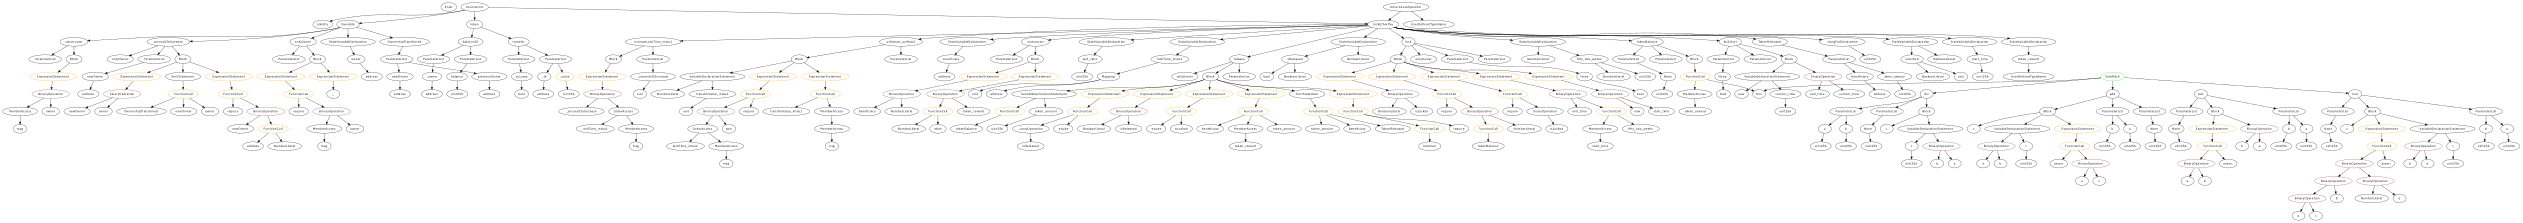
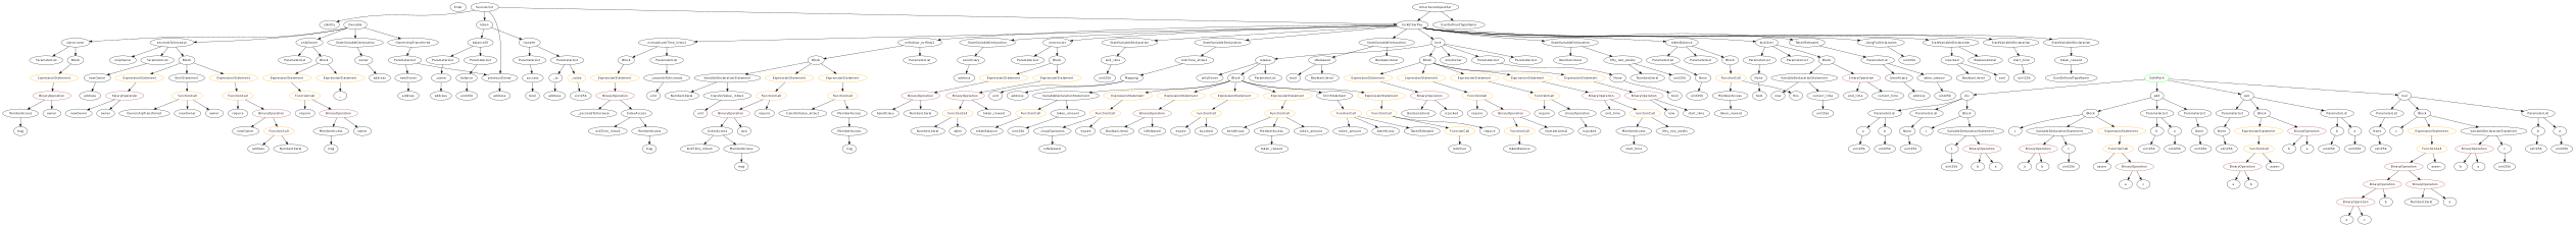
  strict digraph {
    fontname="IBM Plex Sans"
    node [fontname="IBM Plex Sans" color=black]
    edge [fontname="IBM Plex Sans"]
    Enter [height=0.5 width=0.83628 color=""]
    n2 [height=0.5 label=_ width=0.75]
    n3 [height=0.5 label=c width=0.75]
    n4 [height=0.5 label=uint256 width=1.0442]
    n5 [color=orange height=0.5 label=ExpressionStatement width=2.458]
    n6 [color=orange height=0.5 label=FunctionCall width=1.6125]
    n7 [height=0.5 label=assert width=0.89172]
    n8 [color=brown height=0.5 label=BinaryOperation width=1.9867]
    n9 [height=0.5 label=a width=0.75]
    n10 [height=0.5 label=c width=0.75]
    n11 [height=0.5 label=bool width=0.76697]
    n12 [color=brown height=0.5 label=BinaryOperation width=1.9867]
    n13 [height=0.5 label=BooleanLiteral width=1.7788]
    n14 [height=0.5 label=isLocked width=1.2521]
    n15 [height=0.5 label=None width=0.85014]
    n16 [height=0.5 label=uint256 width=1.0442]
    n17 [height=0.5 label=isLocked width=1.2521]
    n18 [height=0.5 label=ParameterList width=1.7095]
    n19 [height=0.5 label=None width=0.85014]
    n20 [height=0.5 label=uint256 width=1.0442]
    n21 [height=0.5 label=ParameterList width=1.7095]
    n22 [height=0.5 label=assert width=0.89172]
    n23 [height=0.5 label=uint width=0.75]
    n24 [height=0.5 label=balance width=1.0719]
    n25 [height=0.5 label=uint256 width=1.0442]
    n26 [height=0.5 label=NumberLiteral width=1.765]
    n27 [color=brown height=0.5 label=BinaryOperation width=1.9867]
    n28 [height=0.5 label=isReleased width=1.3907]
    n29 [height=0.5 label=BooleanLiteral width=1.7788]
    n30 [height=0.5 label=constructor width=1.4877]
    n31 [height=0.5 label=ParameterList width=1.7095]
    n32 [height=0.5 label=Block width=0.90558]
    n33 [color=orange height=0.5 label=ExpressionStatement width=2.458]
    n34 [color=brown height=0.5 label=BinaryOperation width=1.9867]
    n35 [color=orange height=0.5 label=ExpressionStatement width=2.458]
    n36 [color=orange height=0.5 label=FunctionCall width=1.6125]
    n37 [height=0.5 label=require width=1.0026]
    n38 [height=0.5 label=UnaryOperation width=1.9452]
    n39 [height=0.5 label=isReleased width=1.3907]
    n40 [height=0.5 label=a width=0.75]
    n41 [height=0.5 label=uint256 width=1.0442]
    n42 [height=0.5 label=require width=1.0026]
    n43 [height=0.5 label=require width=1.0026]
    n44 [height=0.5 label=a width=0.75]
    n45 [height=0.5 label=uint256 width=1.0442]
    n46 [height=0.5 label=bool width=0.76697]
    n47 [height=0.5 label=StateVariableDeclaration width=2.8184]
    n48 [height=0.5 label=NumberLiteral width=1.765]
    n49 [height=0.5 label=fifty_two_weeks width=2.0145]
    n50 [height=0.5 label=NumberLiteral width=1.765]
    n51 [height=0.5 label=uint256 width=1.0442]
    n52 [height=0.5 label=ParameterList width=1.7095]
    n53 [height=0.5 label=None width=0.85014]
    n54 [height=0.5 label=uint256 width=1.0442]
    n55 [height=0.5 label=uint256 width=1.0442]
    n56 [height=0.5 label=b width=0.75]
    n57 [height=0.5 label=uint256 width=1.0442]
    n58 [color=orange height=0.5 label=FunctionCall width=1.6125]
    n59 [height=0.5 label=require width=1.0026]
    n60 [color=brown height=0.5 label=BinaryOperation width=1.9867]
    n61 [color=orange height=0.5 label=FunctionCall width=1.6125]
    n62 [height=0.5 label=tokenBalance width=1.6679]
    n63 [height=0.5 label=ParameterList width=1.7095]
    n64 [height=0.5 label=None width=0.85014]
    n65 [height=0.5 label=uint width=0.75]
    n66 [height=0.5 label=TokenReleased width=1.8897]
    n67 [height=0.5 label=isReleased width=1.3907]
    n68 [height=0.5 label=BooleanLiteral width=1.7788]
    n69 [height=0.5 label=bool width=0.76697]
    n70 [height=0.5 label=token_amount width=1.765]
    n71 [height=0.5 label=owner width=0.93331]
    n72 [height=0.5 label=UserDefinedTypeName width=2.7214]
    n73 [color=orange height=0.5 label=FunctionCall width=1.6125]
    n74 [height=0.5 label=this width=0.75]
    n75 [height=0.5 label=MemberAccess width=1.9174]
    n76 [height=0.5 label=token_reward width=1.7095]
    n77 [height=0.5 label=tokenBalance width=1.6679]
    n78 [height=0.5 label=ParameterList width=1.7095]
    n79 [height=0.5 label=Block width=0.90558]
    n80 [height=0.5 label=require width=1.0026]
    n81 [height=0.5 label=isLocked width=1.2521]
    n82 [height=0.5 label=lockTime_intou1 width=2.0422]
    n83 [height=0.5 label=OwnershipTransferred width=2.6243]
    n84 [height=0.5 label=token_amount width=1.765]
    n85 [height=0.5 label=fifty_two_weeks width=2.0145]
    n86 [height=0.5 label=require width=1.0026]
    n87 [height=0.5 label=ParameterList width=1.7095]
    n88 [height=0.5 label=now width=0.75]
    n89 [color=orange height=0.5 label=FunctionCall width=1.6125]
    n90 [color=brown height=0.5 label=BinaryOperation width=1.9867]
    n91 [color=brown height=0.5 label=BinaryOperation width=1.9867]
    n92 [color=brown height=0.5 label=BinaryOperation width=1.9867]
    n93 [color=brown height=0.5 label=BinaryOperation width=1.9867]
    n94 [height=0.5 label=b width=0.75]
    n95 [height=0.5 label=NumberLiteral width=1.765]
    n96 [height=0.5 label=a width=0.75]
    n97 [height=0.5 label=address width=1.0996]
    n98 [color=orange height=0.5 label=FunctionCall width=1.6125]
    n99 [height=0.5 label=lockOver width=1.2521]
    n100 [height=0.5 label=NumberLiteral width=1.765]
    n101 [height=0.5 label=address width=1.0996]
    n102 [color=brown height=0.5 label=BinaryOperation width=1.9867]
    n103 [color=orange height=0.5 label=FunctionCall width=1.6125]
    n104 [height=0.5 label=token_reward width=1.7095]
    n105 [height=0.5 label=token width=0.864]
    n106 [height=0.5 label=NumberLiteral width=1.765]
    n107 [height=0.5 label=uint256 width=1.0442]
    n108 [height=0.5 label=lockTime_intou1 width=2.0422]
    n109 [height=0.5 label=Mapping width=1.2105]
    n110 [height=0.5 label=address width=1.0996]
    n111 [height=0.5 label=uint width=0.75]
    n112 [color=green height=0.5 label=SafeMath width=1.2798]
    n113 [height=0.5 label=add width=0.75]
    n114 [height=0.5 label=sub width=0.75]
    n115 [height=0.5 label=mul width=0.75]
    n116 [height=0.5 label=div width=0.75]
    n117 [height=0.5 label=Block width=0.90558]
    n118 [height=0.5 label=ParameterList width=1.7095]
    n119 [height=0.5 label=ParameterList width=1.7095]
    n120 [height=0.5 label=Block width=0.90558]
    n121 [height=0.5 label=ParameterList width=1.7095]
    n122 [height=0.5 label=ParameterList width=1.7095]
    n123 [height=0.5 label=Block width=0.90558]
    n124 [height=0.5 label=ParameterList width=1.7095]
    n125 [height=0.5 label=ParameterList width=1.7095]
    n126 [height=0.5 label=ParameterList width=1.7095]
    n127 [height=0.5 label=Block width=0.90558]
    n128 [height=0.5 label=c width=0.75]
    n129 [height=0.5 label=VariableDeclarationStatement width=3.3174]
    n130 [height=0.5 label=a width=0.75]
    n131 [height=0.5 label=b width=0.75]
    n132 [color=brown height=0.5 label=BinaryOperation width=1.9867]
    n133 [color=orange height=0.5 label=ExpressionStatement width=2.458]
    n134 [height=0.5 label=None width=0.85014]
    n135 [height=0.5 label=VariableDeclarationStatement width=3.3174]
    n136 [height=0.5 label=c width=0.75]
    n137 [color=orange height=0.5 label=ExpressionStatement width=2.458]
    n138 [height=0.5 label=a width=0.75]
    n139 [height=0.5 label=b width=0.75]
    n140 [height=0.5 label=b width=0.75]
    n141 [height=0.5 label=None width=0.85014]
    n142 [height=0.5 label=c width=0.75]
    n143 [height=0.5 label=VariableDeclarationStatement width=3.3174]
    n144 [height=0.5 label=ParameterList width=1.7095]
    n145 [color=orange height=0.5 label=ExpressionStatement width=2.458]
    n146 [height=0.5 label=a width=0.75]
    n147 [color=orange height=0.5 label=ExpressionStatement width=2.458]
    n148 [color=orange height=0.5 label=FunctionCall width=1.6125]
    n149 [color=orange height=0.5 label=ExpressionStatement width=2.458]
    n150 [color=brown height=0.5 label=BinaryOperation width=1.9867]
    n151 [height=0.5 label=start_time width=1.3076]
    n152 [height=0.5 label=Ownable width=1.2105]
    n153 [height=0.5 label=secondsToIncrease width=2.1947]
    n154 [height=0.5 label=onlyOwner width=1.4323]
    n155 [height=0.5 label=OwnershipTransferred width=2.6243]
    n156 [height=0.5 label=StateVariableDeclaration width=2.8184]
    n157 [height=0.5 label=ParameterList width=1.7095]
    n158 [height=0.5 label=Block width=0.90558]
    n159 [height=0.5 label=onlyOwner width=1.4323]
    n160 [height=0.5 label=ParameterList width=1.7095]
    n161 [height=0.5 label=Block width=0.90558]
    n162 [height=0.5 label=ParameterList width=1.7095]
    n163 [height=0.5 label=owner width=0.93331]
    n164 [height=0.5 label=newOwner width=1.4046]
    n165 [height=0.5 label=EmitStatement width=1.7788]
    n166 [color=orange height=0.5 label=ExpressionStatement width=2.458]
    n167 [color=orange height=0.5 label=ExpressionStatement width=2.458]
    n168 [color=orange height=0.5 label=ExpressionStatement width=2.458]
    n169 [color=orange height=0.5 label=ExpressionStatement width=2.458]
    n170 [height=0.5 label=newOwner width=1.4046]
    n171 [height=0.5 label=previousOwner width=1.8759]
    n172 [color=brown height=0.5 label=BinaryOperation width=1.9867]
    n173 [height=0.5 label=c width=0.75]
    n174 [height=0.5 label=uint256 width=1.0442]
    n175 [height=0.5 label=uint256 width=1.0442]
    n176 [color=orange height=0.5 label=FunctionCall width=1.6125]
    n177 [height=0.5 label=require width=1.0026]
    n178 [color=brown height=0.5 label=BinaryOperation width=1.9867]
    n179 [height=0.5 label=owner width=0.93331]
    n180 [height=0.5 label=MemberAccess width=1.9174]
    n181 [height=0.5 label=uint256 width=1.0442]
    n182 [height=0.5 label=uint256 width=1.0442]
    n183 [color=orange height=0.5 label=FunctionCall width=1.6125]
    n184 [height=0.5 label=newOwner width=1.4046]
    n185 [height=0.5 label=owner width=0.93331]
    n186 [height=0.5 label=lockOver width=1.2521]
    n187 [height=0.5 label=Block width=0.90558]
    n188 [height=0.5 label=ParameterList width=1.7095]
    n189 [height=0.5 label=VariableDeclarationStatement width=3.3174]
    n190 [color=brown height=0.5 label=BinaryOperation width=1.9867]
    n191 [height=0.5 label=None width=0.85014]
    n192 [height=0.5 label=now width=0.75]
    n193 [height=0.5 label=current_time width=1.5848]
    n194 [height=0.5 label=end_time width=1.2382]
    n195 [height=0.5 label=current_time width=1.5848]
    n196 [height=0.5 label=bool width=0.76697]
    n197 [height=0.5 label=a width=0.75]
    n198 [height=0.5 label=c width=0.75]
    n199 [color=orange height=0.5 label=ExpressionStatement width=2.458]
    n200 [color=orange height=0.5 label=FunctionCall width=1.6125]
    n201 [height=0.5 label=beneficiary width=1.4184]
    n202 [height=0.5 label=MemberAccess width=1.9174]
    n203 [height=0.5 label=token_reward width=1.7095]
    n204 [height=0.5 label=address width=1.0996]
    n205 [height=0.5 label=beneficiary width=1.4184]
    n206 [height=0.5 label=end_time width=1.2382]
    n207 [height=0.5 label=a width=0.75]
    n208 [height=0.5 label=b width=0.75]
    n209 [color=orange height=0.5 label=FunctionCall width=1.6125]
    n210 [color=brown height=0.5 label=BinaryOperation width=1.9867]
    n211 [height=0.5 label=assert width=0.89172]
    n212 [height=0.5 label=uint256 width=1.0442]
    n213 [color=orange height=0.5 label=ExpressionStatement width=2.458]
    n214 [color=orange height=0.5 label=FunctionCall width=1.6125]
    n215 [height=0.5 label=transferValue_intou1 width=2.4303]
    n216 [height=0.5 label=MemberAccess width=1.9174]
    n217 [height=0.5 label=MemberAccess width=1.9174]
    n218 [height=0.5 label=address width=1.0996]
    n219 [height=0.5 label=uint256 width=1.0442]
    n220 [height=0.5 label=msg width=0.75]
    n221 [color=orange height=0.5 label=ExpressionStatement width=2.458]
    n222 [color=brown height=0.5 label=BinaryOperation width=1.9867]
    n223 [height=0.5 label=NumberLiteral width=1.765]
    n224 [color=brown height=0.5 label=BinaryOperation width=1.9867]
    n225 [height=0.5 label=IndexAccess width=1.6402]
    n226 [height=0.5 label=now width=0.75]
    n227 [height=0.5 label=MemberAccess width=1.9174]
    n228 [height=0.5 label=msg width=0.75]
    n229 [color=brown height=0.5 label=BinaryOperation width=1.9867]
    n230 [height=0.5 label=newOwner width=1.4046]
    n231 [height=0.5 label=TokenReleased width=1.8897]
    n232 [height=0.5 label=ParameterList width=1.7095]
    n233 [height=0.5 label=beneficiary width=1.4184]
    n234 [height=0.5 label=token_amount width=1.765]
    n235 [height=0.5 label=address width=1.0996]
    n236 [height=0.5 label=ParameterList width=1.7095]
    n237 [height=0.5 label=_to width=0.75]
    n238 [color=orange height=0.5 label=_value width=0.96103]
    n239 [height=0.5 label=address width=1.0996]
    n240 [height=0.5 label=uint256 width=1.0442]
    n241 [height=0.5 label=BooleanLiteral width=1.7788]
    n242 [height=0.5 label=b width=0.75]
    n243 [color=orange height=0.5 label=FunctionCall width=1.6125]
    n244 [height=0.5 label=token_reward width=1.7095]
    n245 [height=0.5 label=UserDefinedTypeName width=2.7214]
    n246 [height=0.5 label=a width=0.75]
    n247 [height=0.5 label=b width=0.75]
    n248 [height=0.5 label=uint256 width=1.0442]
    n249 [height=0.5 label=uint256 width=1.0442]
    n250 [height=0.5 label=isLocked width=1.2521]
    n251 [height=0.5 label=bool width=0.76697]
    n252 [height=0.5 label=a width=0.75]
    n253 [height=0.5 label=Block width=0.90558]
    n254 [color=orange height=0.5 label=ExpressionStatement width=2.458]
    n255 [color=brown height=0.5 label=BinaryOperation width=1.9867]
    n256 [height=0.5 label=_secondsToIncrease width=2.458]
    n257 [height=0.5 label=IndexAccess width=1.6402]
    n258 [color=brown height=0.5 label=BinaryOperation width=1.9867]
    n259 [height=0.5 label=b width=0.75]
    n260 [height=0.5 label=uint256 width=1.0442]
    n261 [height=0.5 label=uint256 width=1.0442]
    n262 [height=0.5 label=success width=1.1135]
    n263 [height=0.5 label=tokenBalance width=1.6679]
    n264 [color=orange height=0.5 label=FunctionCall width=1.6125]
    n265 [height=0.5 label=address width=1.0996]
    n266 [height=0.5 label=uint256 width=1.0442]
    n267 [height=0.5 label=address width=1.0996]
    n268 [color=brown height=0.5 label=BinaryOperation width=1.9867]
    n269 [color=orange height=0.5 label=FunctionCall width=1.6125]
    n270 [height=0.5 label=MemberAccess width=1.9174]
    n271 [height=0.5 label=start_time width=1.3076]
    n272 [height=0.5 label=MemberAccess width=1.9174]
    n273 [height=0.5 label=lockTime_intou1 width=2.0422]
    n274 [height=0.5 label=BooleanLiteral width=1.7788]
    n275 [height=0.5 label=address width=1.0996]
    n276 [height=0.5 label=solidity width=1.0442]
    n277 [height=0.5 label=UsingForDeclaration width=2.4303]
    n278 [height=0.5 label=newOwner width=1.4046]
    n279 [color=orange height=0.5 label=ExpressionStatement width=2.458]
    n280 [height=0.5 label=StateVariableDeclaration width=2.8184]
    n281 [height=0.5 label=BooleanLiteral width=1.7788]
    n282 [height=0.5 label=onlyOwner width=1.4323]
    n283 [height=0.5 label=VariableDeclarationStatement width=3.3174]
    n284 [height=0.5 label=NumberLiteral width=1.765]
    n285 [height=0.5 label=transferValue_intou1 width=2.4303]
    n286 [color=orange height=0.5 label=ExpressionStatement width=2.458]
    n287 [color=brown height=0.5 label=BinaryOperation width=1.9867]
    n288 [height=0.5 label=StateVariableDeclaration width=2.8184]
    n289 [height=0.5 label=start_time width=1.3076]
    n290 [height=0.5 label=Block width=0.90558]
    n291 [color=orange height=0.5 label=ExpressionStatement width=2.458]
    n292 [color=orange height=0.5 label=ExpressionStatement width=2.458]
    n293 [color=orange height=0.5 label=FunctionCall width=1.6125]
    n294 [height=0.5 label=UnaryOperation width=1.9452]
    n295 [color=orange height=0.5 label=FunctionCall width=1.6125]
    n296 [height=0.5 label=beneficiary width=1.4184]
    n297 [height=0.5 label=msg width=0.75]
    n298 [height=0.5 label=EmitStatement width=1.7788]
    n299 [height=0.5 label=Block width=0.90558]
    n300 [color=orange height=0.5 label=ExpressionStatement width=2.458]
    n301 [height=0.5 label=VariableDeclarationStatement width=3.3174]
    n302 [color=orange height=0.5 label=FunctionCall width=1.6125]
    n303 [color=orange height=0.5 label=FunctionCall width=1.6125]
    n304 [height=0.5 label=token_amount width=1.765]
    n305 [height=0.5 label=uint256 width=1.0442]
    n306 [height=0.5 label=StateVariableDeclaration width=2.8184]
    n307 [height=0.5 label=beneficiary width=1.4184]
    n308 [height=0.5 label=ParameterList width=1.7095]
    n309 [height=0.5 label=_secondsToIncrease width=2.458]
    n310 [height=0.5 label=SourceUnit width=1.46]
    n311 [height=0.5 label=lockEtherPay width=1.6679]
    n312 [height=0.5 label=token width=0.864]
    n313 [height=0.5 label=increaseLockTime_intou1 width=2.9709]
    n314 [height=0.5 label=withdraw_ovrflow1 width=2.3055]
    n315 [height=0.5 label=StateVariableDeclaration width=2.8184]
    n316 [height=0.5 label=release width=0.98875]
    n317 [height=0.5 label=constructor width=1.4877]
    n318 [height=0.5 label=StateVariableDeclaration width=2.8184]
    n319 [height=0.5 label=StateVariableDeclaration width=2.8184]
    n320 [height=0.5 label=StateVariableDeclaration width=2.8184]
    n321 [height=0.5 label=lock width=0.75]
    n322 [height=0.5 label=transfer width=1.0719]
    n323 [height=0.5 label=balanceOf width=1.3491]
    n324 [height=0.5 label=Block width=0.90558]
    n325 [height=0.5 label=ParameterList width=1.7095]
    n326 [height=0.5 label=Block width=0.90558]
    n327 [height=0.5 label=ParameterList width=1.7095]
    n328 [height=0.5 label=InheritanceSpecifier width=2.3333]
    n329 [height=0.5 label=end_time width=1.2382]
    n330 [height=0.5 label=onlyOwner width=1.4323]
    n331 [height=0.5 label=ParameterList width=1.7095]
    n332 [height=0.5 label=ParameterList width=1.7095]
    n333 [height=0.5 label=ParameterList width=1.7095]
    n334 [height=0.5 label=msg width=0.75]
    n335 [color=orange height=0.5 label=ExpressionStatement width=2.458]
    n336 [color=orange height=0.5 label=FunctionCall width=1.6125]
    n337 [height=0.5 label=require width=1.0026]
    n338 [height=0.5 label=a width=0.75]
    n339 [height=0.5 label=b width=0.75]
    n340 [height=0.5 label=MemberAccess width=1.9174]
    n341 [height=0.5 label=owner width=0.93331]
    n342 [color=orange height=0.5 label=ExpressionStatement width=2.458]
    n343 [height=0.5 label=uint256 width=1.0442]
    n344 [height=0.5 label=msg width=0.75]
    n345 [color=brown height=0.5 label=BinaryOperation width=1.9867]
    n346 [height=0.5 label=c width=0.75]
    n347 [height=0.5 label=_owner width=1.0719]
    n3 -> n4
    n5 -> n6
    n6 -> n7
    n6 -> n8
    n8 -> n9
    n8 -> n10
    n12 -> n13
    n12 -> n14
    n15 -> n16
    n18 -> n19
    n19 -> n20
    n24 -> n25
    n27 -> n28
    n27 -> n29
    n30 -> n31
    n30 -> n32
    n32 -> n33
    n33 -> n34
    n34 -> n340
    n34 -> n341
    n35 -> n36
    n36 -> n37
    n36 -> n38
    n38 -> n39
    n40 -> n41
    n44 -> n45
    n47 -> n48
    n47 -> n49
    n49 -> n50
    n49 -> n51
    n52 -> n53
    n53 -> n54
    n56 -> n57
    n58 -> n59
    n58 -> n60
    n60 -> n26
    n60 -> n61
    n61 -> n62
    n63 -> n64
    n64 -> n46
    n67 -> n68
    n67 -> n69
    n73 -> n74
    n73 -> n75
    n75 -> n76
    n77 -> n18
    n77 -> n78
    n77 -> n79
    n79 -> n73
    n89 -> n22
    n89 -> n90
    n90 -> n91
    n90 -> n92
    n91 -> n93
    n91 -> n94
    n92 -> n95
    n92 -> n96
    n93 -> n197
    n93 -> n198
    n98 -> n99
    n102 -> n103
    n102 -> n104
    n103 -> n105
    n103 -> n106
    n108 -> n109
    n109 -> n110
    n109 -> n111
    n112 -> n113
-   n112 -> n74
+   n112 -> n114
    n112 -> n115
    n112 -> n116
    n113 -> n117
    n113 -> n118
    n113 -> n119
    n114 -> n52
    n114 -> n120
    n114 -> n121
    n115 -> n122
    n115 -> n123
    n115 -> n124
    n116 -> n125
    n116 -> n126
    n116 -> n127
    n117 -> n5
    n117 -> n128
    n117 -> n129
    n118 -> n130
    n118 -> n131
    n119 -> n15
    n120 -> n132
    n120 -> n133
    n121 -> n44
    n121 -> n56
    n122 -> n134
    n123 -> n135
    n123 -> n136
    n123 -> n137
    n124 -> n138
    n124 -> n139
    n125 -> n40
    n125 -> n140
    n126 -> n141
    n127 -> n142
    n127 -> n143
    n129 -> n172
    n129 -> n173
    n130 -> n174
    n131 -> n175
    n132 -> n207
    n132 -> n208
    n133 -> n209
    n134 -> n212
    n135 -> n3
    n135 -> n258
    n137 -> n89
    n138 -> n219
    n139 -> n260
    n140 -> n266
    n141 -> n261
    n143 -> n345
    n143 -> n346
    n145 -> n27
    n147 -> n148
    n148 -> n81
    n148 -> n86
    n149 -> n150
    n150 -> n88
    n150 -> n151
    n152 -> n30
    n152 -> n153
    n152 -> n154
    n152 -> n155
    n152 -> n156
    n153 -> n157
    n153 -> n158
    n153 -> n159
    n154 -> n160
    n154 -> n161
    n155 -> n162
    n156 -> n163
    n157 -> n164
    n158 -> n165
    n158 -> n166
    n158 -> n167
    n161 -> n168
    n161 -> n169
    n162 -> n170
    n162 -> n171
    n163 -> n97
    n164 -> n218
    n165 -> n183
    n166 -> n243
    n167 -> n229
    n168 -> n176
    n169 -> n2
    n170 -> n101
    n171 -> n267
    n172 -> n246
    n172 -> n247
    n173 -> n248
    n176 -> n177
    n176 -> n178
    n178 -> n179
    n178 -> n180
    n180 -> n220
    n183 -> n83
    n183 -> n184
    n183 -> n185
    n186 -> n21
    n186 -> n187
    n186 -> n188
    n187 -> n189
    n187 -> n190
    n188 -> n191
    n189 -> n192
    n189 -> n193
    n190 -> n194
    n190 -> n195
    n191 -> n196
    n193 -> n249
    n199 -> n200
    n200 -> n84
    n200 -> n201
    n200 -> n202
    n202 -> n203
    n209 -> n210
    n209 -> n211
    n210 -> n338
    n210 -> n339
    n213 -> n214
    n214 -> n215
    n214 -> n216
    n216 -> n217
    n217 -> n297
    n221 -> n222
    n222 -> n205
    n222 -> n223
    n224 -> n225
    n224 -> n226
    n225 -> n82
    n225 -> n227
    n227 -> n228
    n229 -> n71
    n229 -> n230
    n231 -> n232
    n232 -> n233
    n232 -> n234
    n233 -> n235
    n234 -> n181
    n236 -> n237
    n236 -> n238
    n237 -> n239
    n238 -> n240
    n243 -> n80
    n243 -> n287
    n244 -> n245
    n250 -> n241
    n250 -> n251
    n253 -> n254
    n254 -> n255
    n255 -> n256
    n255 -> n257
    n257 -> n272
    n257 -> n273
    n258 -> n146
    n258 -> n259
    n262 -> n11
    n264 -> n100
    n264 -> n265
    n268 -> n206
    n268 -> n269
    n269 -> n85
    n269 -> n270
    n270 -> n271
    n272 -> n344
    n277 -> n182
    n279 -> n12
    n280 -> n250
    n280 -> n281
    n283 -> n284
    n283 -> n285
    n285 -> n23
    n286 -> n58
    n287 -> n264
    n287 -> n278
    n288 -> n289
    n289 -> n55
    n290 -> n149
    n290 -> n279
    n290 -> n286
    n290 -> n291
    n290 -> n292
    n291 -> n293
    n292 -> n268
    n293 -> n42
    n293 -> n294
    n294 -> n17
    n295 -> n66
    n295 -> n70
    n295 -> n296
    n298 -> n295
    n299 -> n35
    n299 -> n145
    n299 -> n147
    n299 -> n199
    n299 -> n298
    n299 -> n300
    n299 -> n301
    n300 -> n302
    n301 -> n303
    n301 -> n304
    n302 -> n43
    n302 -> n98
    n303 -> n263
    n304 -> n305
    n306 -> n244
    n307 -> n204
    n308 -> n309
    n309 -> n65
-   n310 -> n152
+   n310 -> n171
    n310 -> n276
    n310 -> n311
    n310 -> n312
    n311 -> n47
    n311 -> n77
    n311 -> n186
    n311 -> n231
    n311 -> n277
    n311 -> n280
    n311 -> n288
    n311 -> n306
    n311 -> n313
    n311 -> n314
    n311 -> n315
-   n311 -> n316
+   n321 -> n316
    n311 -> n317
    n311 -> n318
    n311 -> n319
    n311 -> n320
    n311 -> n321
    n312 -> n322
    n312 -> n323
    n313 -> n253
    n313 -> n308
    n314 -> n324
    n314 -> n325
    n315 -> n307
    n316 -> n87
    n316 -> n282
    n316 -> n299
    n317 -> n326
    n317 -> n327
    n318 -> n329
    n319 -> n108
    n320 -> n67
    n320 -> n274
    n321 -> n63
    n321 -> n144
    n321 -> n290
    n321 -> n330
    n322 -> n236
    n322 -> n331
    n323 -> n332
    n323 -> n333
    n324 -> n213
    n324 -> n283
    n324 -> n335
    n326 -> n221
    n326 -> n342
    n328 -> n72
    n328 -> n311
    n329 -> n343
    n331 -> n262
    n332 -> n24
    n333 -> n347
    n335 -> n336
    n336 -> n224
    n336 -> n337
    n340 -> n334
    n342 -> n102
    n345 -> n242
    n345 -> n252
    n346 -> n107
    n347 -> n275
  }
